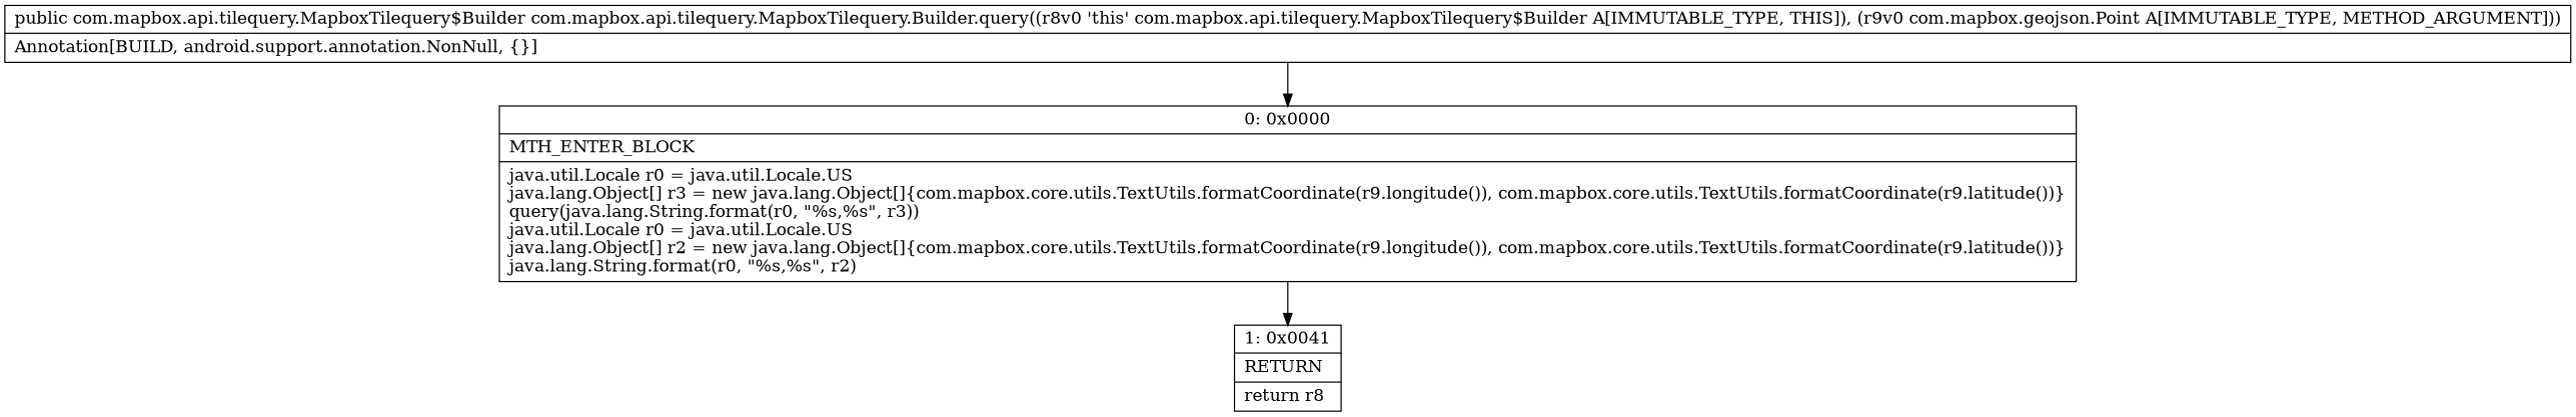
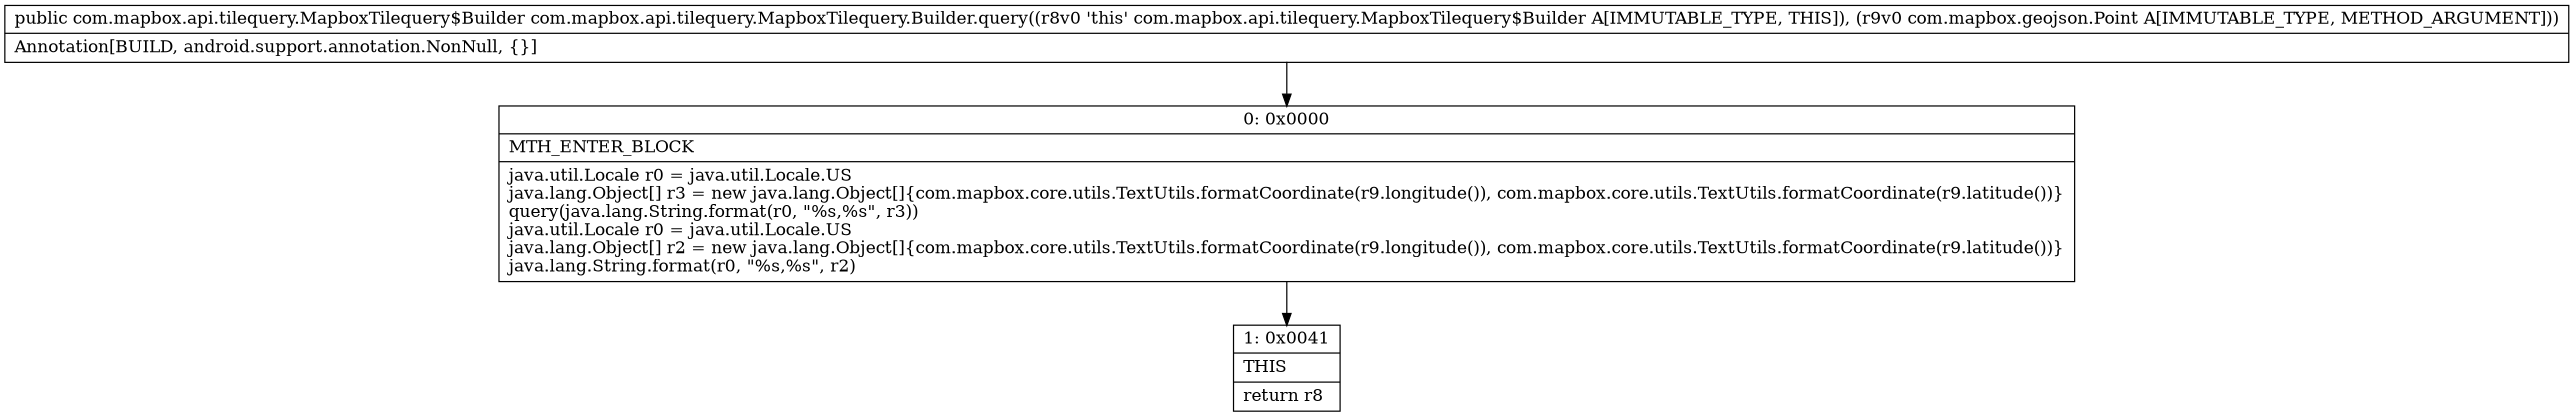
  digraph {
    node [shape=record]
    n1 [label="{0\:\ 0x0000|MTH_ENTER_BLOCK\l|java.util.Locale r0 = java.util.Locale.US\ljava.lang.Object[] r3 = new java.lang.Object[]\{com.mapbox.core.utils.TextUtils.formatCoordinate(r9.longitude()), com.mapbox.core.utils.TextUtils.formatCoordinate(r9.latitude())\}\lquery(java.lang.String.format(r0, \"%s,%s\", r3))\ljava.util.Locale r0 = java.util.Locale.US\ljava.lang.Object[] r2 = new java.lang.Object[]\{com.mapbox.core.utils.TextUtils.formatCoordinate(r9.longitude()), com.mapbox.core.utils.TextUtils.formatCoordinate(r9.latitude())\}\ljava.lang.String.format(r0, \"%s,%s\", r2)\l}"]
-   n2 [label="{1\:\ 0x0041|RETURN\l|return r8\l}"]
+   n2 [label="{1\:\ 0x0041|THIS\l|return r8\l}"]
    n3 [label="{public com.mapbox.api.tilequery.MapboxTilequery$Builder com.mapbox.api.tilequery.MapboxTilequery.Builder.query((r8v0 'this' com.mapbox.api.tilequery.MapboxTilequery$Builder A[IMMUTABLE_TYPE, THIS]), (r9v0 com.mapbox.geojson.Point A[IMMUTABLE_TYPE, METHOD_ARGUMENT]))  | Annotation[BUILD, android.support.annotation.NonNull, \{\}]\l}"]
    n1 -> n2
    n3 -> n1
  }
